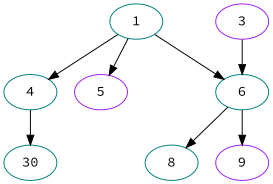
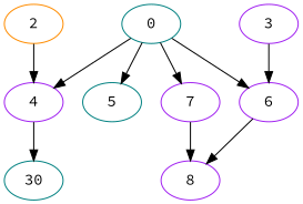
  digraph {
    fontname="Source Code Pro"
    node [alpha=0.20 color=purple fontname="Source Code Pro"]
    edge [fontname="Source Code Pro"]
-   1 [color=teal expect_size=24373248]
-   4 [alpha=0.18 color=teal expect_size=22921216]
-   5 [alpha=0.17 expect_size=34879488]
-   6 [alpha=0.00 color=teal expect_size=29862912]
+   1 [color=teal expect_size=24373248 label=0]
+   4 [alpha=0.18 expect_size=22921216]
+   5 [alpha=0.17 color=teal expect_size=34879488]
+   6 [alpha=0.00 expect_size=29862912]
+   7 [expect_size=24573952]
    n6 [alpha=0.12 color=teal expect_size=22266880 label=30]
-   8 [alpha=0.16 color=teal expect_size=21317632]
-   9 [alpha=0.06 expect_size=27290624]
+   8 [alpha=0.16 expect_size=21317632]
+   2 [alpha=0.17 color=darkorange expect_size=41732096]
    3 [alpha=0.19 expect_size=42734592]
    1 -> 4
    1 -> 5
    1 -> 6
+   1 -> 7
    4 -> n6
    6 -> 8
-   6 -> 9
+   7 -> 8
+   2 -> 4
    3 -> 6
  }
